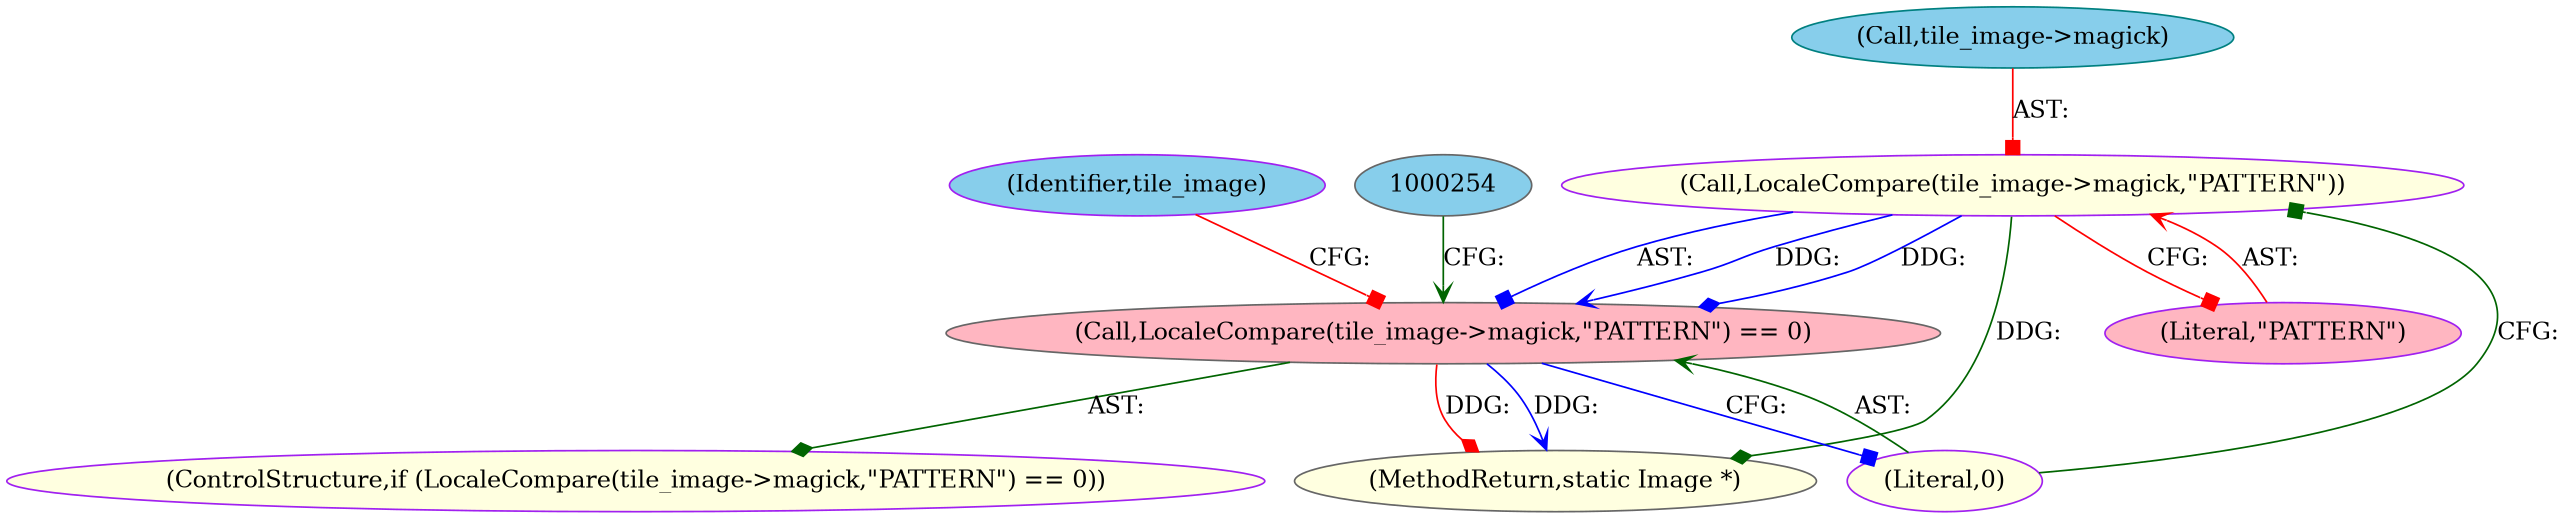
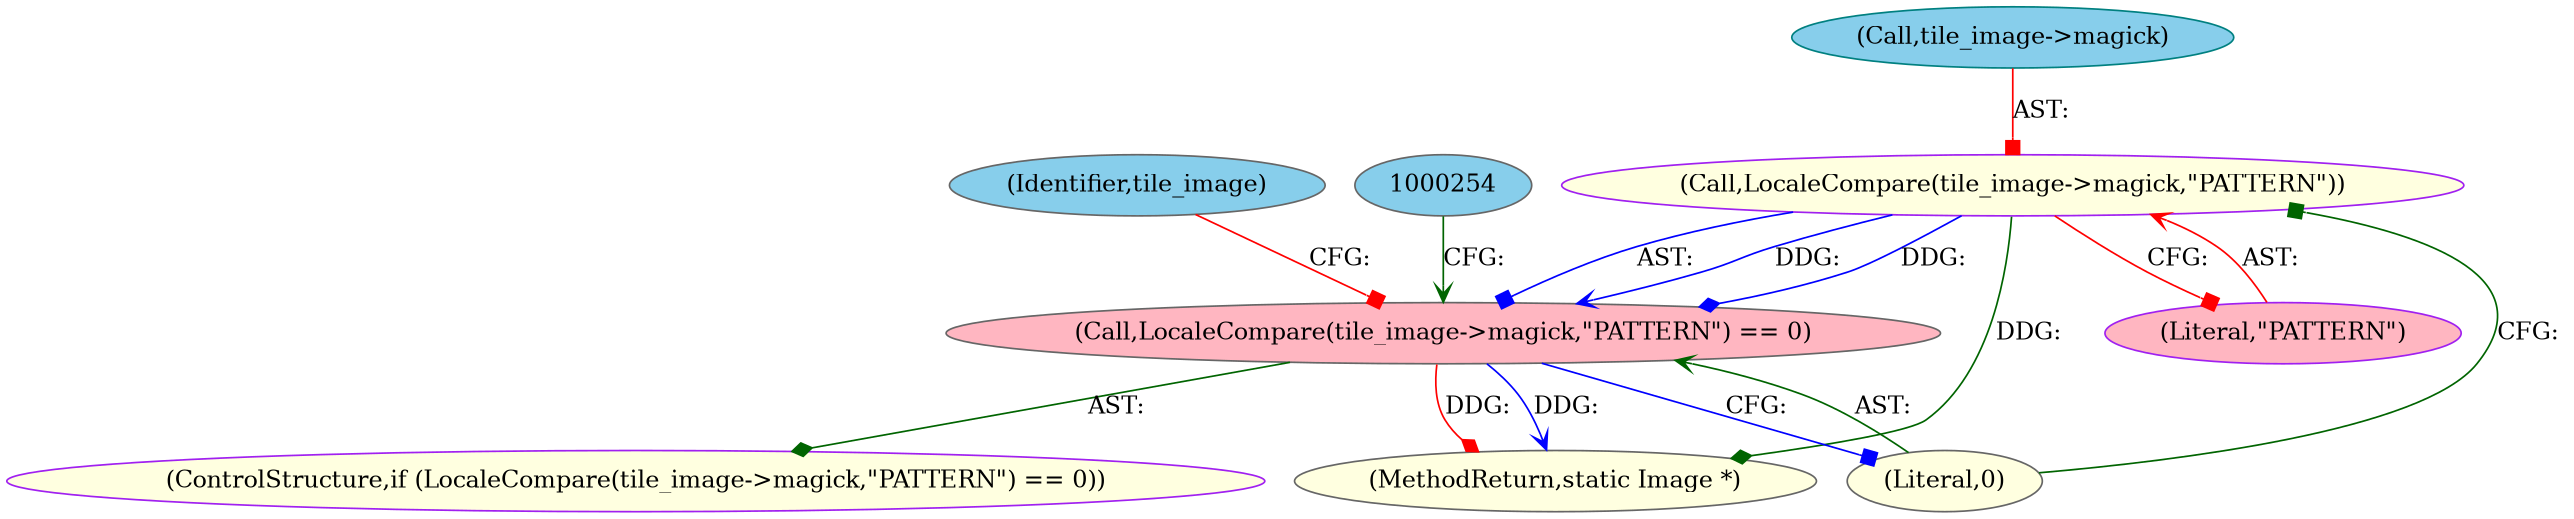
  digraph {
    node [color=purple fillcolor=lightyellow style=filled]
    edge [arrowhead=box color=blue]
    n1 [label="(Call,LocaleCompare(tile_image->magick,\"PATTERN\"))"]
    n2 [color=gray40 fillcolor=lightpink label="(Call,LocaleCompare(tile_image->magick,\"PATTERN\") == 0)"]
    n3 [color=gray40 label="(MethodReturn,static Image *)"]
    n4 [fillcolor=lightpink label="(Literal,\"PATTERN\")"]
    n5 [label="(ControlStructure,if (LocaleCompare(tile_image->magick,\"PATTERN\") == 0))"]
-   n6 [label="(Literal,0)"]
+   n6 [color=gray40 label="(Literal,0)"]
    n7 [color=teal fillcolor=skyblue label="(Call,tile_image->magick)"]
-   n8 [fillcolor=skyblue label="(Identifier,tile_image)"]
+   n8 [color=gray40 fillcolor=skyblue label="(Identifier,tile_image)"]
    n9 [color=gray40 fillcolor=skyblue label=1000254]
    n1 -> n2 [label="AST: "]
    n1 -> n2 [arrowhead=vee label="DDG: "]
    n1 -> n2 [arrowhead=diamond label="DDG: "]
    n1 -> n3 [arrowhead=diamond color=darkgreen label="DDG: "]
    n1 -> n4 [color=red label="CFG: "]
    n2 -> n3 [arrowhead=diamond color=red label="DDG: "]
    n2 -> n3 [arrowhead=vee label="DDG: "]
    n2 -> n5 [arrowhead=diamond color=darkgreen label="AST: "]
    n2 -> n6 [label="CFG: "]
    n4 -> n1 [arrowhead=vee color=red label="AST: "]
    n6 -> n1 [color=darkgreen label="CFG: "]
    n6 -> n2 [arrowhead=vee color=darkgreen label="AST: "]
    n7 -> n1 [color=red label="AST: "]
    n8 -> n2 [color=red label="CFG: "]
    n9 -> n2 [arrowhead=vee color=darkgreen label="CFG: "]
  }
